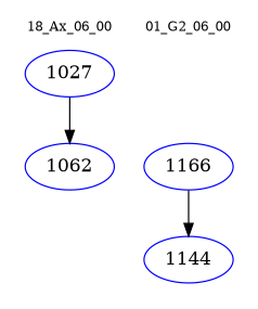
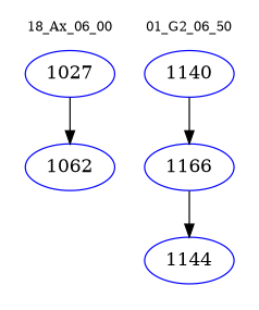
  digraph {
    node [color=blue]
    edge [color=black]
    n1 [label=1027]
    n2 [label=1062]
+   n3 [label=1140]
    n4 [label=1144]
    n5 [label=1166]
    subgraph cluster_1 {
      color=white
      fontsize=10
      label="18_Ax_06_00"
      n1
      n2
    }
    subgraph cluster_2 {
      color=white
      fontsize=10
-     label="01_G2_06_00"
+     label="01_G2_06_50"
+     n3
      n4
      n5
    }
    n1 -> n2
+   n3 -> n5
    n5 -> n4
  }
